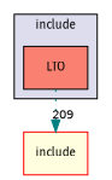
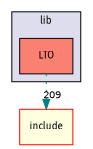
  digraph {
    compound=true
    fontname="Fira Sans"
    node [fontname="Fira Sans" fontsize=10 shape=box style=filled]
    n1 [fillcolor=salmon label=LTO pencolor=black]
    n2 [color=red label=include fillcolor=lightyellow]
    subgraph cluster_1 {
      bgcolor="#ddddee"
      fontsize=10
-     label=include
+     label=lib
      pencolor=black
      n1
    }
    n1 -> n2 [headlabel=209 labeldistance=1.5 labelfontname=Helvetica labelfontsize=10 color=teal style=dotted fontname="Fira Sans"]
  }
